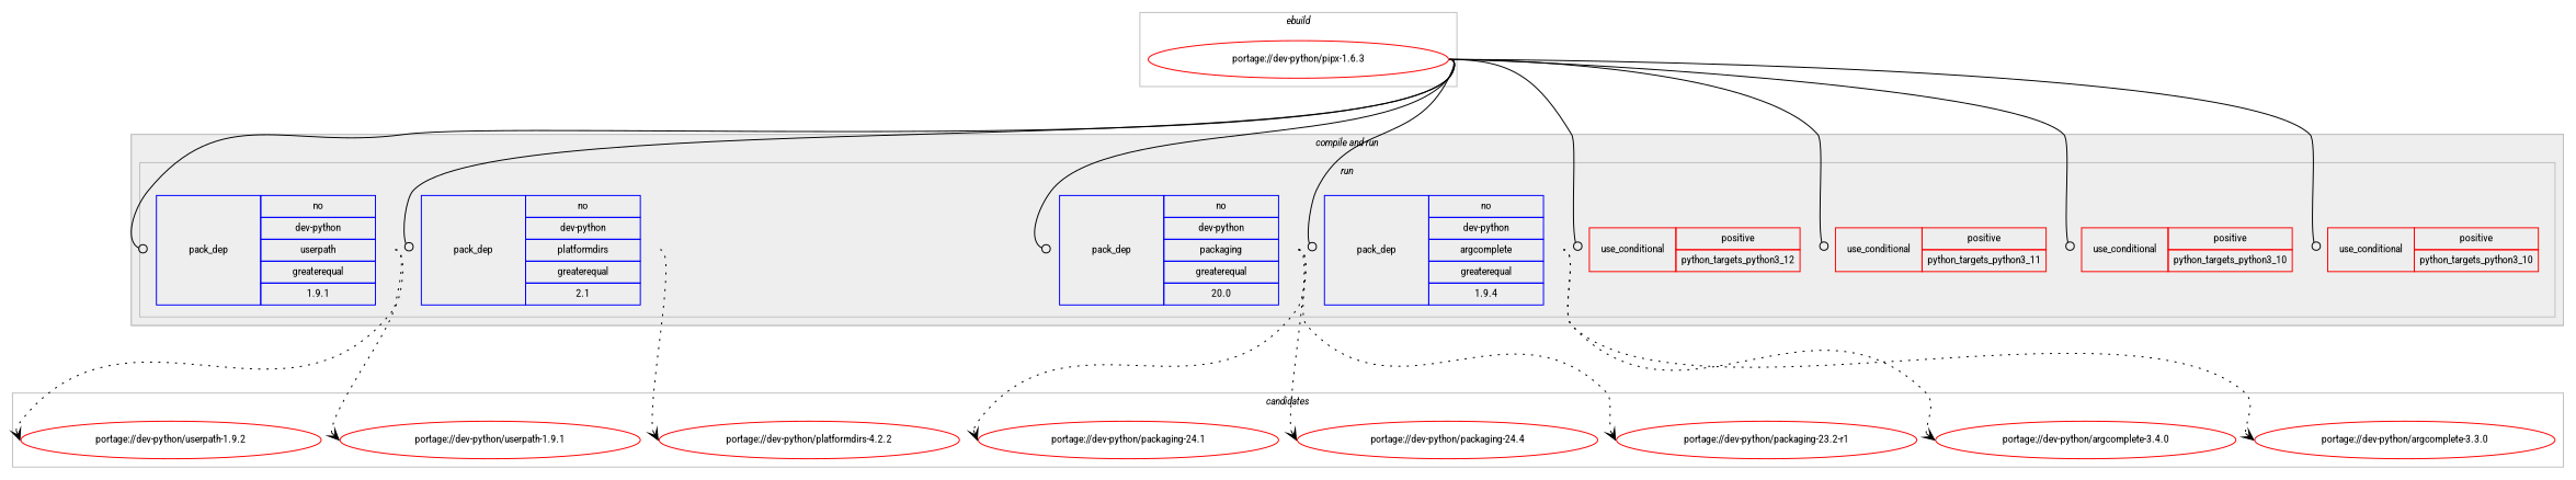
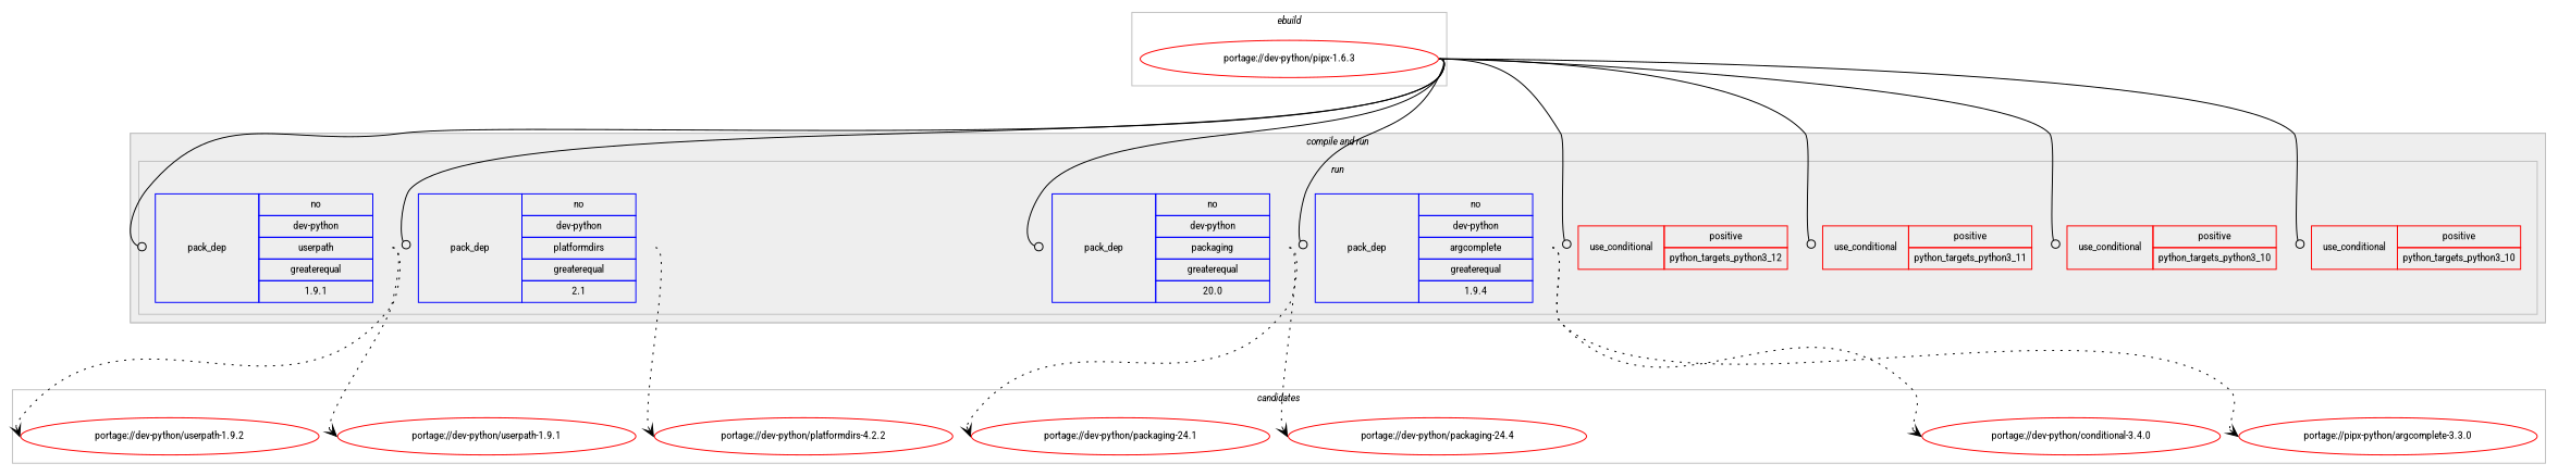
  digraph {
    compound=true
    concentrate=true
    fontname="Roboto Condensed"
    fontsize=10
    newrank=true
    rankdir=TB
    ranksep=1.5
    node [color=red fontname="Roboto Condensed" fontsize=10]
    edge [arrowhead=odot fontname="Roboto Condensed" headport=w style=solid tailport=e weight=20]
    n1 [label="portage://dev-python/pipx-1.6.3" width=4]
    n2 [label=<<TABLE BORDER="0" CELLBORDER="1" CELLSPACING="0" CELLPADDING="4"><TR><TD ROWSPAN="3" CELLPADDING="10">use_conditional</TD></TR><TR><TD>positive</TD></TR><TR><TD>python_targets_python3_10</TD></TR></TABLE>> shape=none]
    n3 [label=<<TABLE BORDER="0" CELLBORDER="1" CELLSPACING="0" CELLPADDING="4"><TR><TD ROWSPAN="3" CELLPADDING="10">use_conditional</TD></TR><TR><TD>positive</TD></TR><TR><TD>python_targets_python3_10</TD></TR></TABLE>> shape=none]
    n4 [label=<<TABLE BORDER="0" CELLBORDER="1" CELLSPACING="0" CELLPADDING="4"><TR><TD ROWSPAN="3" CELLPADDING="10">use_conditional</TD></TR><TR><TD>positive</TD></TR><TR><TD>python_targets_python3_11</TD></TR></TABLE>> shape=none]
    n5 [label=<<TABLE BORDER="0" CELLBORDER="1" CELLSPACING="0" CELLPADDING="4"><TR><TD ROWSPAN="3" CELLPADDING="10">use_conditional</TD></TR><TR><TD>positive</TD></TR><TR><TD>python_targets_python3_12</TD></TR></TABLE>> shape=none]
    n6 [color=blue label=<<TABLE BORDER="0" CELLBORDER="1" CELLSPACING="0" CELLPADDING="4" WIDTH="220"><TR><TD ROWSPAN="6" CELLPADDING="30">pack_dep</TD></TR><TR><TD WIDTH="110">no</TD></TR><TR><TD>dev-python</TD></TR><TR><TD>argcomplete</TD></TR><TR><TD>greaterequal</TD></TR><TR><TD>1.9.4</TD></TR></TABLE>> shape=none]
    n7 [color=blue label=<<TABLE BORDER="0" CELLBORDER="1" CELLSPACING="0" CELLPADDING="4" WIDTH="220"><TR><TD ROWSPAN="6" CELLPADDING="30">pack_dep</TD></TR><TR><TD WIDTH="110">no</TD></TR><TR><TD>dev-python</TD></TR><TR><TD>packaging</TD></TR><TR><TD>greaterequal</TD></TR><TR><TD>20.0</TD></TR></TABLE>> shape=none]
    n8 [color=blue label=<<TABLE BORDER="0" CELLBORDER="1" CELLSPACING="0" CELLPADDING="4" WIDTH="220"><TR><TD ROWSPAN="6" CELLPADDING="30">pack_dep</TD></TR><TR><TD WIDTH="110">no</TD></TR><TR><TD>dev-python</TD></TR><TR><TD>platformdirs</TD></TR><TR><TD>greaterequal</TD></TR><TR><TD>2.1</TD></TR></TABLE>> shape=none]
    n9 [color=blue label=<<TABLE BORDER="0" CELLBORDER="1" CELLSPACING="0" CELLPADDING="4" WIDTH="220"><TR><TD ROWSPAN="6" CELLPADDING="30">pack_dep</TD></TR><TR><TD WIDTH="110">no</TD></TR><TR><TD>dev-python</TD></TR><TR><TD>userpath</TD></TR><TR><TD>greaterequal</TD></TR><TR><TD>1.9.1</TD></TR></TABLE>> shape=none]
-   n10 [label="portage://dev-python/argcomplete-3.3.0" width=4]
-   n11 [label="portage://dev-python/argcomplete-3.4.0" width=4]
-   n12 [label="portage://dev-python/packaging-23.2-r1" width=4]
+   n10 [label="portage://pipx-python/argcomplete-3.3.0" width=4]
+   n11 [label="portage://dev-python/conditional-3.4.0" width=4]
    n13 [label="portage://dev-python/packaging-24.4" width=4]
    n14 [label="portage://dev-python/packaging-24.1" width=4]
    n15 [label="portage://dev-python/platformdirs-4.2.2" width=4]
    n16 [label="portage://dev-python/userpath-1.9.1" width=4]
    n17 [label="portage://dev-python/userpath-1.9.2" width=4]
    subgraph cluster_1 {
      color=gray
      label=<<i>ebuild</i>>
      rank=same
      n1
    }
    subgraph cluster_2 {
      color=gray
      label=<<i>dependencies</i>>
      subgraph cluster_3 {
        color=gray
        fillcolor="#eeeeee"
        label=<<i>compile</i>>
        style=filled
      }
      subgraph cluster_4 {
        color=gray
        fillcolor="#eeeeee"
        label=<<i>compile and run</i>>
        style=filled
      }
      subgraph cluster_5 {
        color=gray
        fillcolor="#eeeeee"
        label=<<i>run</i>>
        style=filled
        subgraph sub_6 {
          color=gray
          fillcolor="#eeeeee"
          label=<<i>run</i>>
          style=filled
          n2
        }
        subgraph sub_7 {
          color=gray
          fillcolor="#eeeeee"
          label=<<i>run</i>>
          style=filled
          n3
        }
        subgraph sub_8 {
          color=gray
          fillcolor="#eeeeee"
          label=<<i>run</i>>
          style=filled
          n4
        }
        subgraph sub_9 {
          color=gray
          fillcolor="#eeeeee"
          label=<<i>run</i>>
          style=filled
          n5
        }
        subgraph sub_10 {
          color=gray
          fillcolor="#eeeeee"
          label=<<i>run</i>>
          style=filled
          n6
        }
        subgraph sub_11 {
          color=gray
          fillcolor="#eeeeee"
          label=<<i>run</i>>
          style=filled
          n7
        }
        subgraph sub_12 {
          color=gray
          fillcolor="#eeeeee"
          label=<<i>run</i>>
          style=filled
          n8
        }
        subgraph sub_13 {
          color=gray
          fillcolor="#eeeeee"
          label=<<i>run</i>>
          style=filled
          n9
        }
      }
    }
    subgraph cluster_14 {
      color=gray
      label=<<i>candidates</i>>
      rank=same
      subgraph sub_15 {
        color=black
        label=<<i>candidates</i>>
        nodesep=1
        rank=same
        n10
        n11
      }
      subgraph sub_16 {
        color=black
        label=<<i>candidates</i>>
        nodesep=1
        rank=same
-       n12
        n13
        n14
      }
      subgraph sub_17 {
        color=black
        label=<<i>candidates</i>>
        nodesep=1
        rank=same
        n15
      }
      subgraph sub_18 {
        color=black
        label=<<i>candidates</i>>
        nodesep=1
        rank=same
        n16
        n17
      }
    }
    n1 -> n2
    n1 -> n3
    n1 -> n4
    n1 -> n5
    n1 -> n6
    n1 -> n7
    n1 -> n8
    n1 -> n9
    n6 -> n10 [arrowhead=vee style=dotted weight=100]
    n6 -> n11 [arrowhead=vee style=dotted weight=100]
-   n7 -> n12 [arrowhead=vee style=dotted weight=100]
    n7 -> n13 [arrowhead=vee style=dotted weight=100]
    n7 -> n14 [arrowhead=vee style=dotted weight=100]
    n8 -> n15 [arrowhead=vee style=dotted weight=100]
    n9 -> n16 [arrowhead=vee style=dotted weight=100]
    n9 -> n17 [arrowhead=vee style=dotted weight=100]
  }
